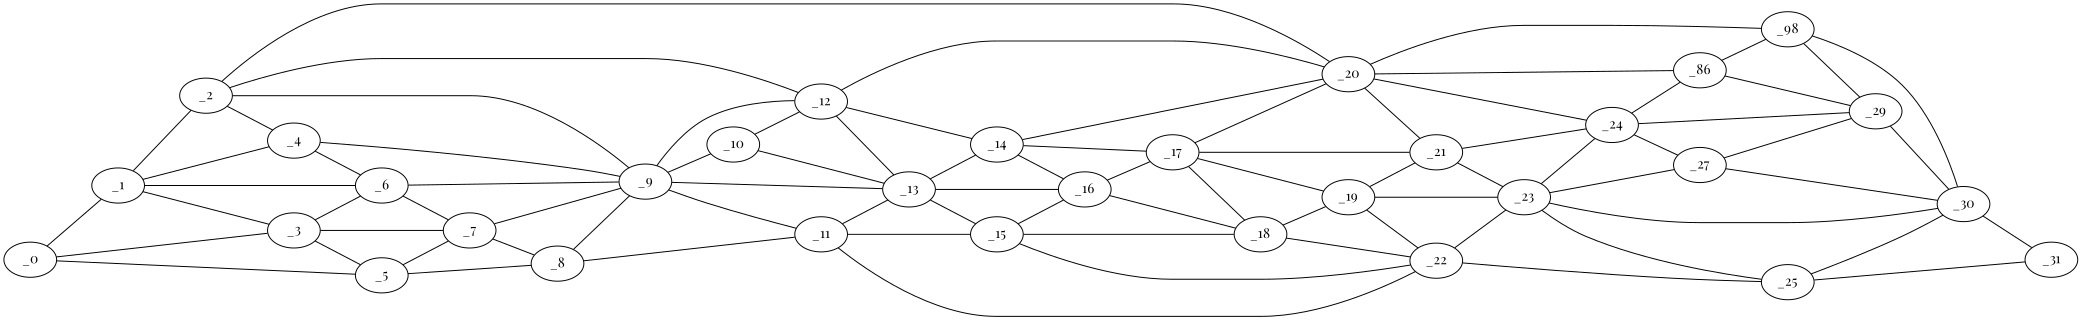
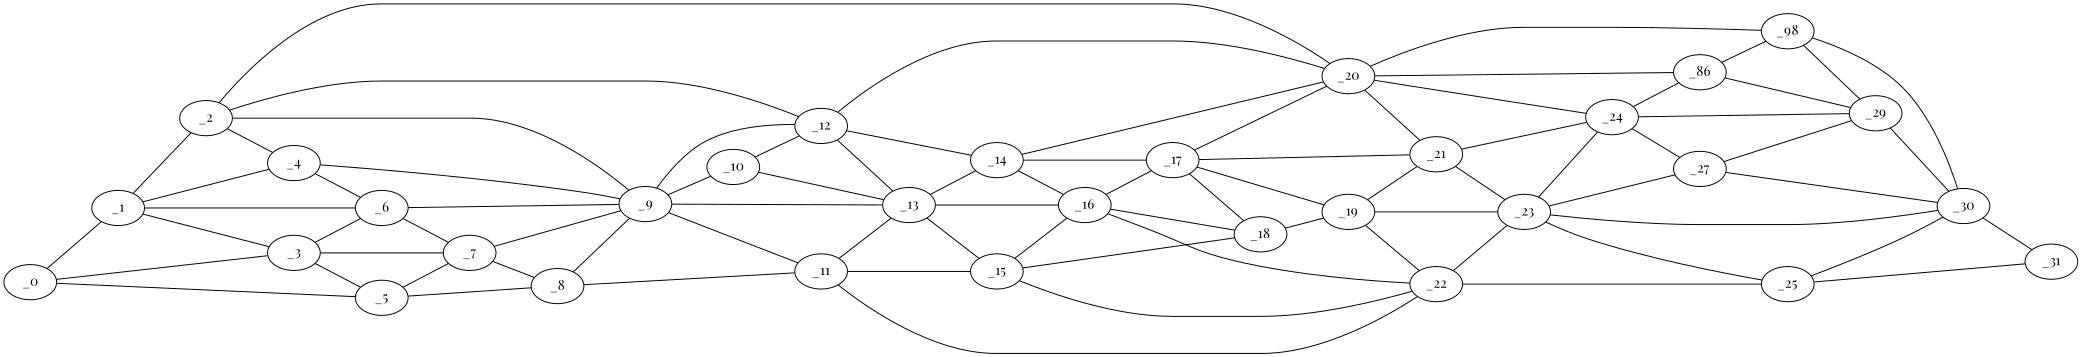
  graph {
    fontname="Playfair Display"
    rankdir=LR
    node [fontname="Playfair Display" x=115 y=74]
    edge [fontname="Playfair Display" valence=2]
    _0 [x=6]
    _1 [x=9 y=57]
    _3 [x=18 y=68]
    _5 [x=22 y=82]
    _2 [x=16 y=42]
    _4 [x=20 y=50]
    _6 [x=23 y=58]
    _7 [x=27]
    _8 [x=32 y=85]
    _9 [x=43 y=59]
    _12 [x=57 y=59]
    _20 [x=97 y=45]
    _11 [x=51 y=87]
    _10 [x=49 y=60]
    _13 [x=58]
    _14 [x=63 y=59]
    _21 [x=98 y=61]
    _24 [x=108 y=62]
    n19 [label=_86 y=52]
    n20 [label=_98 x=117 y=46]
    _15 [x=65 y=83]
    _22 [x=99 y=87]
    _16 [x=66]
    _17 [x=79 y=68]
    _23 [x=105 y=75]
    _27 [y=65]
    _29 [x=118 y=60]
    _30 [x=122 y=69]
    _18 [x=88 y=83]
    _25 [x=113 y=86]
    _19 [x=95 y=75]
    _31 [x=124 y=81]
    _0 -- _1 [valence=1]
    _0 -- _3
    _0 -- _5 [valence=1]
    _1 -- _3
    _1 -- _2 [valence=1]
    _1 -- _4
    _1 -- _6
    _3 -- _5
    _3 -- _6 [valence=1]
    _3 -- _7
    _5 -- _7 [valence=1]
    _5 -- _8 [valence=1]
    _2 -- _4 [valence=1]
    _2 -- _9
    _2 -- _12 [valence=1]
    _2 -- _20 [valence=1]
    _4 -- _6 [valence=1]
    _4 -- _9
    _6 -- _7
    _6 -- _9 [valence=1]
    _7 -- _8
    _7 -- _9
    _8 -- _9
    _8 -- _11 [valence=1]
    _9 -- _12
    _9 -- _11
    _9 -- _10
    _9 -- _13
    _12 -- _20
    _12 -- _13
    _12 -- _14 [valence=1]
    _20 -- _21
    _20 -- _24
    _20 -- n19 [valence=1]
    _20 -- n20 [valence=1]
    _11 -- _13
    _11 -- _15
    _11 -- _22 [valence=1]
    _10 -- _12
    _10 -- _13 [valence=1]
    _13 -- _14
    _13 -- _15
    _13 -- _16
    _14 -- _20
    _14 -- _16
    _14 -- _17
    _21 -- _24
    _21 -- _23 [valence=1]
    _24 -- n19 [valence=1]
    _24 -- _27
    _24 -- _29
    n19 -- n20
    n19 -- _29
    n20 -- _29
    n20 -- _30 [valence=1]
    _15 -- _22
    _15 -- _16 [valence=1]
    _15 -- _18
    _22 -- _23
    _22 -- _25 [valence=1]
    _16 -- _17
    _16 -- _18
    _17 -- _20 [valence=1]
    _17 -- _21
    _17 -- _18
    _17 -- _19 [valence=1]
    _23 -- _24 [valence=1]
    _23 -- _27
    _23 -- _30
    _23 -- _25
    _27 -- _29 [valence=1]
    _27 -- _30 [valence=1]
    _29 -- _30
    _30 -- _31 [valence=1]
-   _18 -- _22
+   _16 -- _22
    _18 -- _19 [valence=1]
    _25 -- _30 [valence=1]
    _25 -- _31 [valence=1]
    _19 -- _21
    _19 -- _22
    _19 -- _23 [valence=1]
  }
